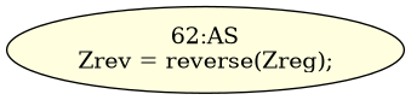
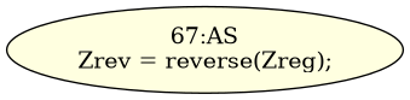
  strict digraph {
-   n1 [ast="<pyverilog.vparser.ast.Assign object at 0x7fd311d60590>" def_var="['Zrev']" fillcolor=lightyellow label="62:AS\nZrev = reverse(Zreg);" statements="[]" style=filled typ=Assign use_var="['reverse', 'Zreg']"]
+   n1 [ast="<pyverilog.vparser.ast.Assign object at 0x7fd311d60590>" def_var="['Zrev']" fillcolor=lightyellow label="67:AS\nZrev = reverse(Zreg);" statements="[]" style=filled typ=Assign use_var="['reverse', 'Zreg']"]
  }
